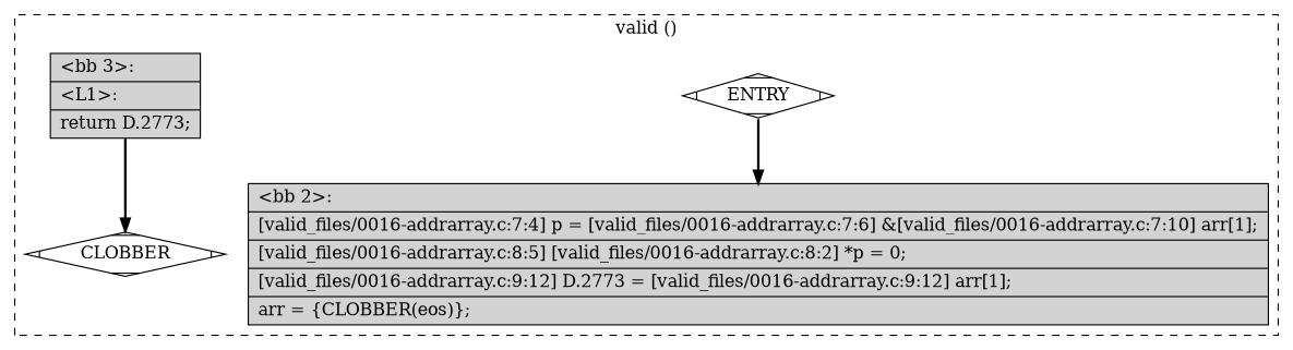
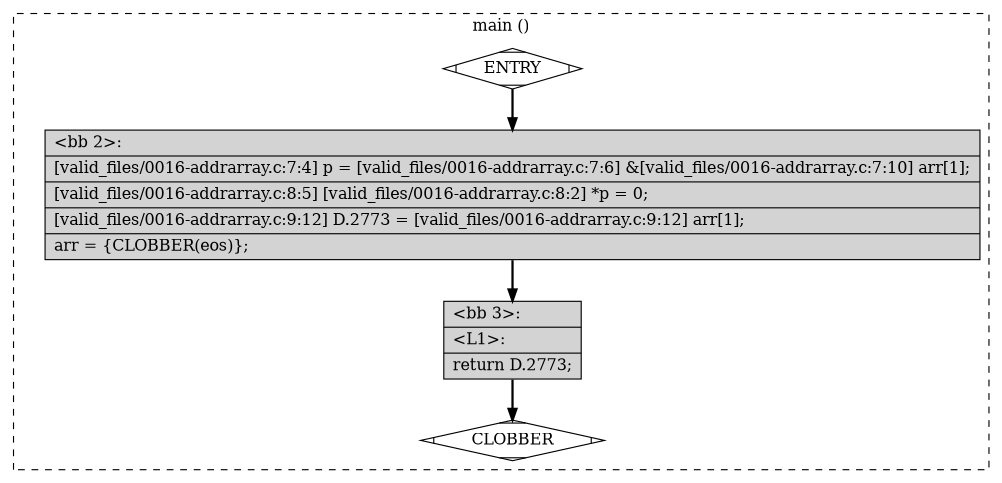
  digraph {
    node [fillcolor=white shape=Mdiamond style=filled]
    edge [constraint=true headport=n style="solid,bold" tailport=s color=black weight=100]
    n1 [label=ENTRY]
    n2 [label=CLOBBER]
    n3 [fillcolor=lightgrey label="{\<bb\ 2\>:\l|[valid_files/0016-addrarray.c:7:4]\ p\ =\ [valid_files/0016-addrarray.c:7:6]\ &[valid_files/0016-addrarray.c:7:10]\ arr[1];\l|[valid_files/0016-addrarray.c:8:5]\ [valid_files/0016-addrarray.c:8:2]\ *p\ =\ 0;\l|[valid_files/0016-addrarray.c:9:12]\ D.2773\ =\ [valid_files/0016-addrarray.c:9:12]\ arr[1];\l|arr\ =\ \{CLOBBER(eos)\};\l}" shape=record]
    n4 [fillcolor=lightgrey label="{\<bb\ 3\>:\l|\<L1\>:\l|return\ D.2773;\l}" shape=record]
    subgraph cluster_1 {
      color=black
-     label="valid ()"
+     label="main ()"
      style=dashed
      n1
      n2
      n3
      n4
    }
    n1 -> n2 [style=invis color="" weight=""]
    n1 -> n3
+   n3 -> n4
    n4 -> n2 [weight=10]
  }
